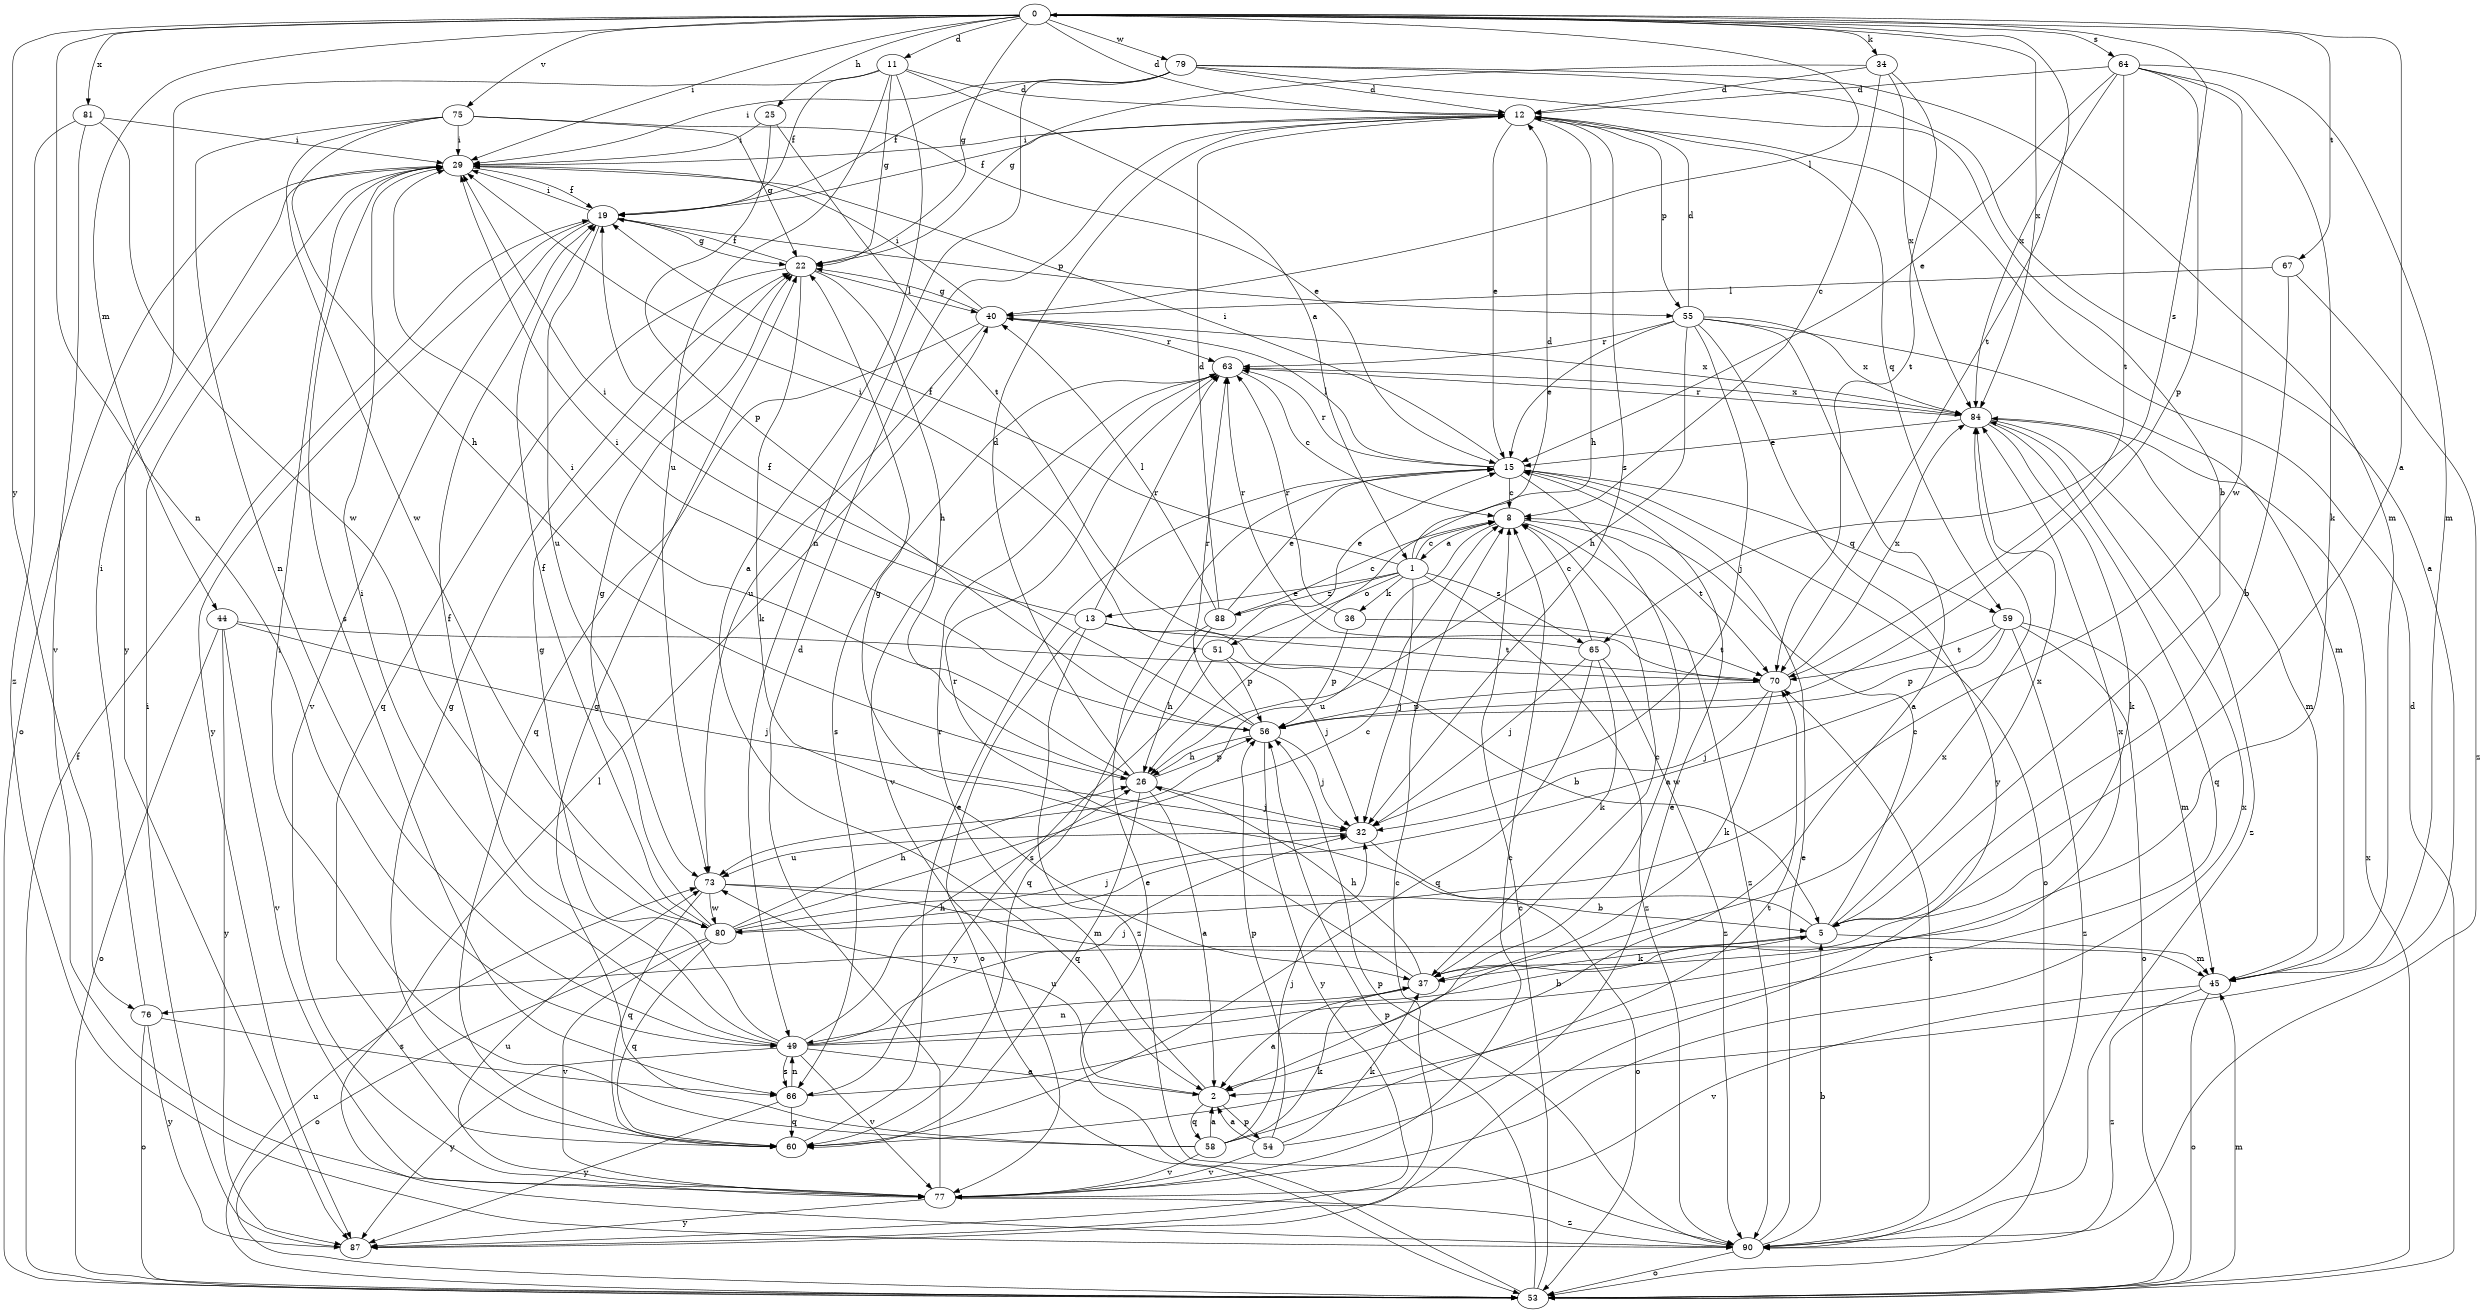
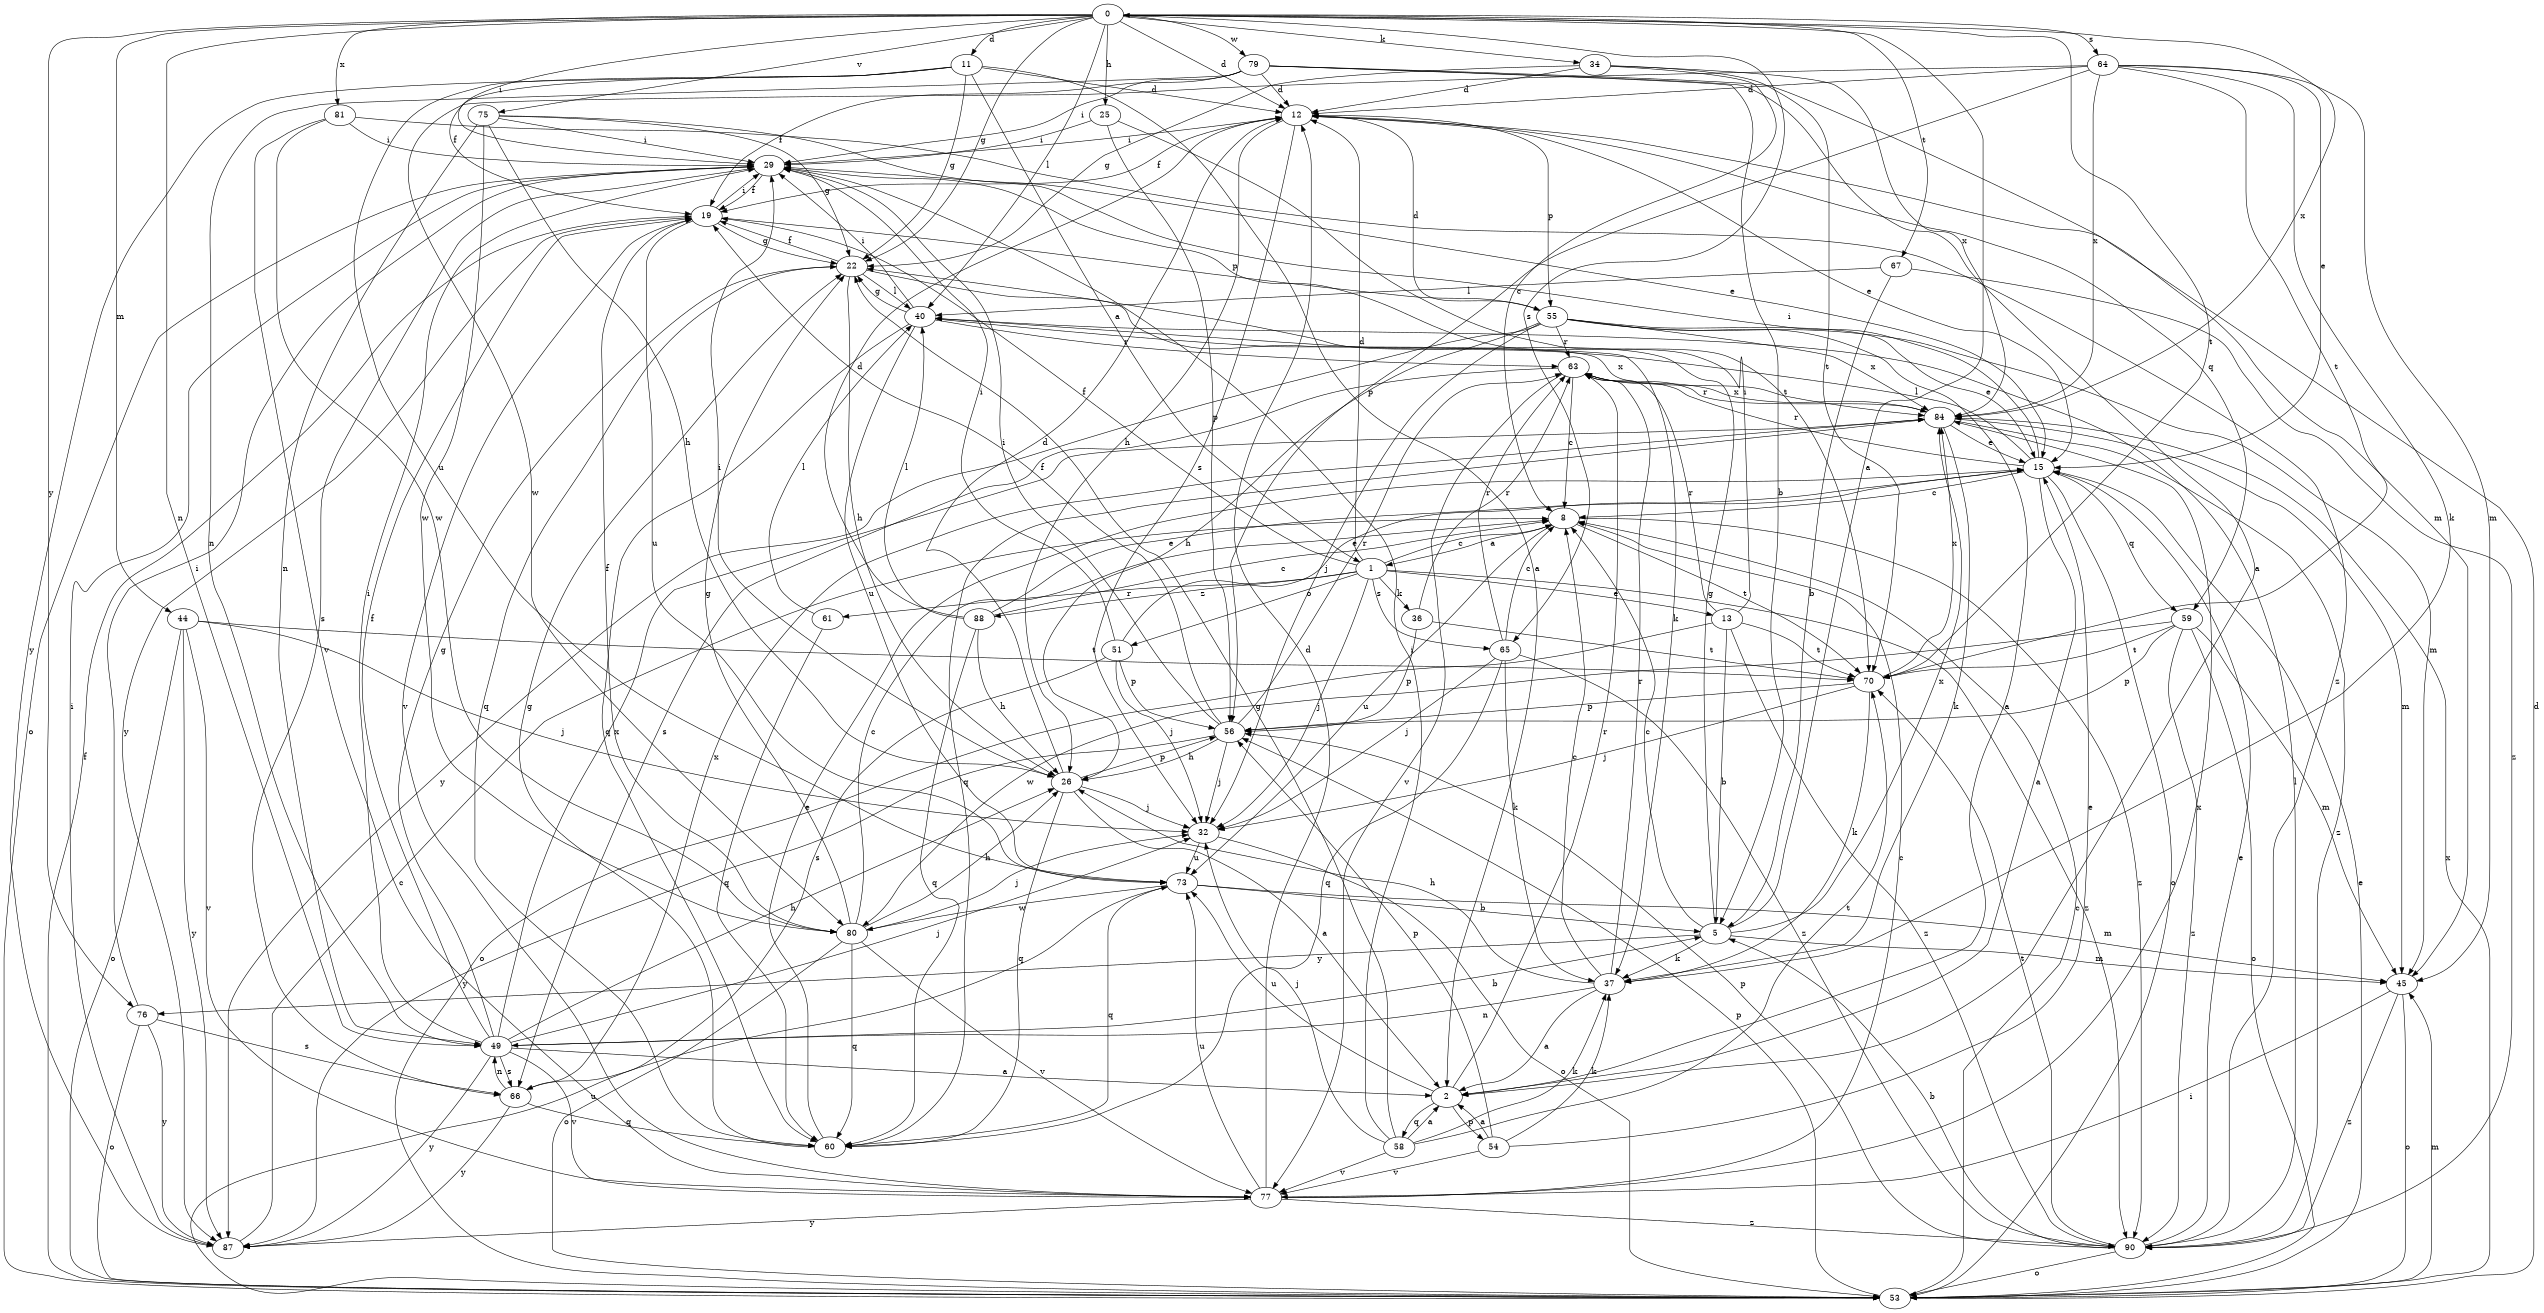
  strict digraph {
    0
    11
    12
    22
    25
    29
    34
    40
    44
    49
    64
    65
    67
    70
    75
    79
    81
    84
    n19 [label=76]
    1
    19
    2
    73
    87
    32
    15
    26
    55
    59
    37
    60
    56
    66
    53
    8
    63
    77
    5
    45
    80
    90
    13
    36
    51
+   61
    88
    54
    58
    0 -> 11 [label=d]
    0 -> 12 [label=d]
    0 -> 22 [label=g]
    0 -> 25 [label=h]
    0 -> 29 [label=i]
    0 -> 34 [label=k]
    0 -> 40 [label=l]
    0 -> 44 [label=m]
    0 -> 49 [label=n]
    0 -> 64 [label=s]
    0 -> 65 [label=s]
    0 -> 67 [label=t]
    0 -> 70 [label=t]
    0 -> 75 [label=v]
    0 -> 79 [label=w]
    0 -> 81 [label=x]
    0 -> 84 [label=x]
    0 -> n19 [label=y]
    11 -> 12 [label=d]
    11 -> 22 [label=g]
    11 -> 1 [label=a]
    11 -> 19 [label=f]
    11 -> 2 [label=a]
    11 -> 73 [label=u]
    11 -> 87 [label=y]
    12 -> 29 [label=i]
    12 -> 19 [label=f]
    12 -> 32 [label=s]
    12 -> 15 [label=e]
    12 -> 26 [label=h]
    12 -> 55 [label=p]
    12 -> 59 [label=q]
    22 -> 40 [label=l]
    22 -> 19 [label=f]
    22 -> 26 [label=h]
    22 -> 37 [label=k]
    22 -> 60 [label=q]
    25 -> 29 [label=i]
    25 -> 70 [label=t]
    25 -> 56 [label=p]
    29 -> 19 [label=f]
    29 -> 66 [label=s]
    29 -> 53 [label=o]
    34 -> 12 [label=d]
    34 -> 22 [label=g]
    34 -> 70 [label=t]
    34 -> 84 [label=x]
    34 -> 8 [label=c]
    40 -> 22 [label=g]
    40 -> 29 [label=i]
    40 -> 84 [label=x]
    40 -> 73 [label=u]
    40 -> 60 [label=q]
    40 -> 63 [label=r]
    44 -> 70 [label=t]
    44 -> 87 [label=y]
    44 -> 32 [label=j]
    44 -> 53 [label=o]
    44 -> 77 [label=v]
    49 -> 22 [label=g]
    49 -> 29 [label=i]
    49 -> 84 [label=x]
    49 -> 19 [label=f]
    49 -> 2 [label=a]
    49 -> 87 [label=y]
    49 -> 32 [label=j]
    49 -> 26 [label=h]
    49 -> 66 [label=s]
    49 -> 77 [label=v]
    49 -> 5 [label=b]
    64 -> 12 [label=d]
    64 -> 70 [label=t]
    64 -> 84 [label=x]
    64 -> 15 [label=e]
    64 -> 37 [label=k]
    64 -> 56 [label=p]
    64 -> 45 [label=m]
    64 -> 80 [label=w]
    65 -> 32 [label=j]
    65 -> 37 [label=k]
    65 -> 60 [label=q]
    65 -> 8 [label=c]
    65 -> 63 [label=r]
    65 -> 90 [label=z]
    67 -> 40 [label=l]
    67 -> 5 [label=b]
    67 -> 90 [label=z]
    70 -> 84 [label=x]
    70 -> 32 [label=j]
    70 -> 37 [label=k]
    70 -> 56 [label=p]
    75 -> 22 [label=g]
    75 -> 29 [label=i]
    75 -> 49 [label=n]
    75 -> 15 [label=e]
    75 -> 26 [label=h]
    75 -> 80 [label=w]
    79 -> 12 [label=d]
    79 -> 29 [label=i]
    79 -> 49 [label=n]
    79 -> 19 [label=f]
    79 -> 2 [label=a]
    79 -> 5 [label=b]
    79 -> 45 [label=m]
    81 -> 29 [label=i]
    81 -> 77 [label=v]
    81 -> 80 [label=w]
    81 -> 90 [label=z]
    84 -> 15 [label=e]
    84 -> 37 [label=k]
    84 -> 60 [label=q]
    84 -> 63 [label=r]
    84 -> 45 [label=m]
    84 -> 90 [label=z]
    n19 -> 29 [label=i]
    n19 -> 87 [label=y]
    n19 -> 66 [label=s]
    n19 -> 53 [label=o]
    1 -> 12 [label=d]
    1 -> 65 [label=s]
    1 -> 19 [label=f]
    1 -> 32 [label=j]
    1 -> 8 [label=c]
    1 -> 90 [label=z]
    1 -> 13 [label=e]
    1 -> 36 [label=k]
    1 -> 51 [label=o]
+   1 -> 61 [label=r]
    1 -> 88 [label=z]
    19 -> 22 [label=g]
    19 -> 29 [label=i]
    19 -> 73 [label=u]
    19 -> 87 [label=y]
    19 -> 55 [label=p]
    19 -> 77 [label=v]
    2 -> 73 [label=u]
    2 -> 63 [label=r]
    2 -> 54 [label=p]
    2 -> 58 [label=q]
    73 -> 60 [label=q]
    73 -> 5 [label=b]
    73 -> 45 [label=m]
    73 -> 80 [label=w]
    87 -> 29 [label=i]
    87 -> 8 [label=c]
    32 -> 73 [label=u]
    32 -> 53 [label=o]
    15 -> 29 [label=i]
    15 -> 40 [label=l]
    15 -> 2 [label=a]
    15 -> 59 [label=q]
    15 -> 53 [label=o]
    15 -> 8 [label=c]
    15 -> 63 [label=r]
    26 -> 12 [label=d]
    26 -> 29 [label=i]
    26 -> 2 [label=a]
    26 -> 32 [label=j]
    26 -> 60 [label=q]
    26 -> 56 [label=p]
    55 -> 12 [label=d]
    55 -> 84 [label=x]
    55 -> 2 [label=a]
    55 -> 87 [label=y]
    55 -> 32 [label=j]
    55 -> 15 [label=e]
    55 -> 26 [label=h]
    55 -> 63 [label=r]
    55 -> 45 [label=m]
    59 -> 70 [label=t]
    59 -> 56 [label=p]
    59 -> 53 [label=o]
    59 -> 45 [label=m]
    59 -> 80 [label=w]
    59 -> 90 [label=z]
    37 -> 49 [label=n]
    37 -> 2 [label=a]
    37 -> 26 [label=h]
    37 -> 8 [label=c]
    37 -> 63 [label=r]
    60 -> 22 [label=g]
    60 -> 15 [label=e]
    56 -> 29 [label=i]
    56 -> 19 [label=f]
    56 -> 87 [label=y]
    56 -> 32 [label=j]
    56 -> 26 [label=h]
    56 -> 63 [label=r]
    66 -> 49 [label=n]
    66 -> 84 [label=x]
    66 -> 87 [label=y]
    66 -> 60 [label=q]
    53 -> 12 [label=d]
    53 -> 84 [label=x]
    53 -> 19 [label=f]
    53 -> 73 [label=u]
    53 -> 15 [label=e]
    53 -> 56 [label=p]
    53 -> 8 [label=c]
    53 -> 45 [label=m]
    8 -> 70 [label=t]
    8 -> 1 [label=a]
    8 -> 73 [label=u]
    8 -> 90 [label=z]
    63 -> 84 [label=x]
    63 -> 66 [label=s]
    63 -> 8 [label=c]
    63 -> 77 [label=v]
    77 -> 12 [label=d]
    77 -> 84 [label=x]
    77 -> 73 [label=u]
    77 -> 87 [label=y]
    77 -> 8 [label=c]
    77 -> 90 [label=z]
    5 -> 0 [label=a]
    5 -> 22 [label=g]
    5 -> 84 [label=x]
    5 -> n19 [label=y]
    5 -> 37 [label=k]
    5 -> 8 [label=c]
    5 -> 45 [label=m]
    45 -> 53 [label=o]
-   45 -> 77 [label=v]
+   45 -> 77 [label=i]
    45 -> 90 [label=z]
    80 -> 22 [label=g]
    80 -> 19 [label=f]
    80 -> 32 [label=j]
    80 -> 26 [label=h]
    80 -> 60 [label=q]
    80 -> 53 [label=o]
    80 -> 8 [label=c]
    80 -> 77 [label=v]
    90 -> 40 [label=l]
    90 -> 70 [label=t]
    90 -> 15 [label=e]
    90 -> 56 [label=p]
    90 -> 53 [label=o]
    90 -> 5 [label=b]
    13 -> 29 [label=i]
    13 -> 70 [label=t]
    13 -> 53 [label=o]
    13 -> 63 [label=r]
    13 -> 5 [label=b]
    13 -> 90 [label=z]
    36 -> 70 [label=t]
    36 -> 56 [label=p]
    36 -> 63 [label=r]
    51 -> 29 [label=i]
    51 -> 32 [label=j]
    51 -> 15 [label=e]
    51 -> 56 [label=p]
    51 -> 66 [label=s]
+   61 -> 40 [label=l]
+   61 -> 60 [label=q]
    88 -> 12 [label=d]
    88 -> 40 [label=l]
    88 -> 15 [label=e]
    88 -> 26 [label=h]
    88 -> 60 [label=q]
    88 -> 8 [label=c]
    54 -> 2 [label=a]
    54 -> 15 [label=e]
    54 -> 37 [label=k]
    54 -> 56 [label=p]
    54 -> 77 [label=v]
    58 -> 22 [label=g]
    58 -> 29 [label=i]
    58 -> 70 [label=t]
    58 -> 2 [label=a]
    58 -> 32 [label=j]
    58 -> 37 [label=k]
    58 -> 77 [label=v]
  }
